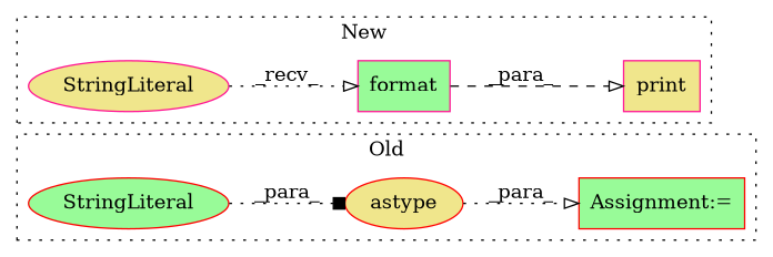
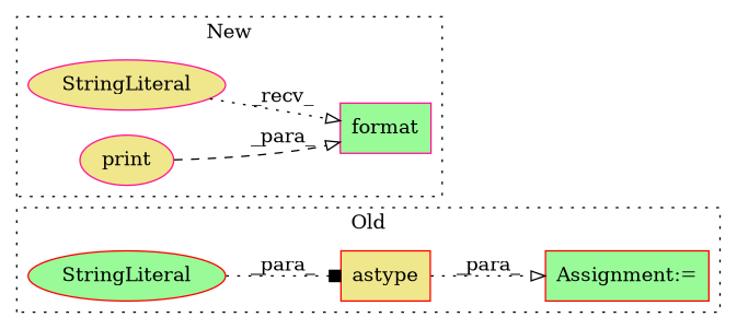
  digraph {
    rankdir=LR
    node [a=32 color=red fillcolor=khaki l="7,1" shape=box style=filled]
    edge [arrowhead=onormal style=dotted]
-   n1 [label=astype s="2397,2413" shape=ellipse]
+   n1 [label=astype s="2397,2413"]
    n2 [a=7 fillcolor=palegreen l=12 label="Assignment:=" s=2339]
    n3 [a=45 fillcolor=palegreen l=9 label=StringLiteral s=2404 shape=ellipse]
    n4 [color=deeppink fillcolor=palegreen label=format s="3511,3550"]
    n5 [a=45 color=deeppink l=22 label=StringLiteral s=3488 shape=ellipse]
-   n6 [color=deeppink l="6,1" label=print s="3482,3551"]
+   n6 [color=deeppink l="6,1" label=print s="3482,3551" shape=ellipse]
    subgraph cluster_1 {
      label=Old
      style=dotted
      n1
      n2
      n3
    }
    subgraph cluster_2 {
      label=New
      style=dotted
      n4
      n5
      n6
    }
    n1 -> n2 [label=_para_]
    n3 -> n1 [arrowhead=box label=_para_]
-   n4 -> n6 [label=_para_ style=dashed]
+   n6 -> n4 [label=_para_ style=dashed]
    n5 -> n4 [label=_recv_]
  }
